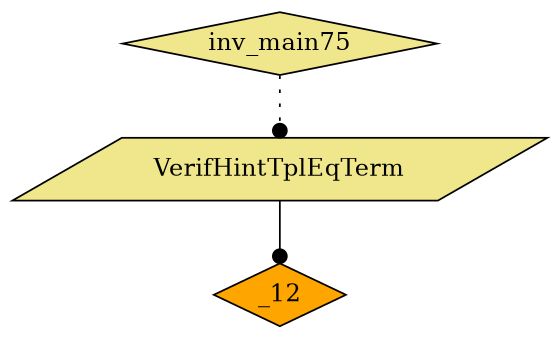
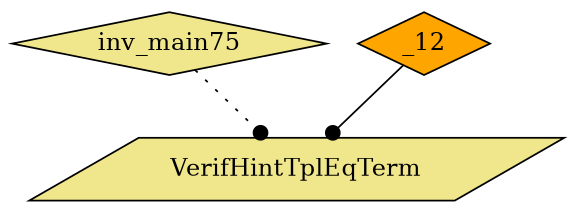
  digraph {
    node [fillcolor=khaki shape=diamond style=filled]
    edge [arrowhead=dot]
    n1 [label=inv_main75]
    n2 [label=VerifHintTplEqTerm shape=parallelogram]
    n3 [fillcolor=orange label=_12]
    n1 -> n2 [style=dotted]
-   n2 -> n3 [style=solid]
+   n3 -> n2 [style=solid]
  }
